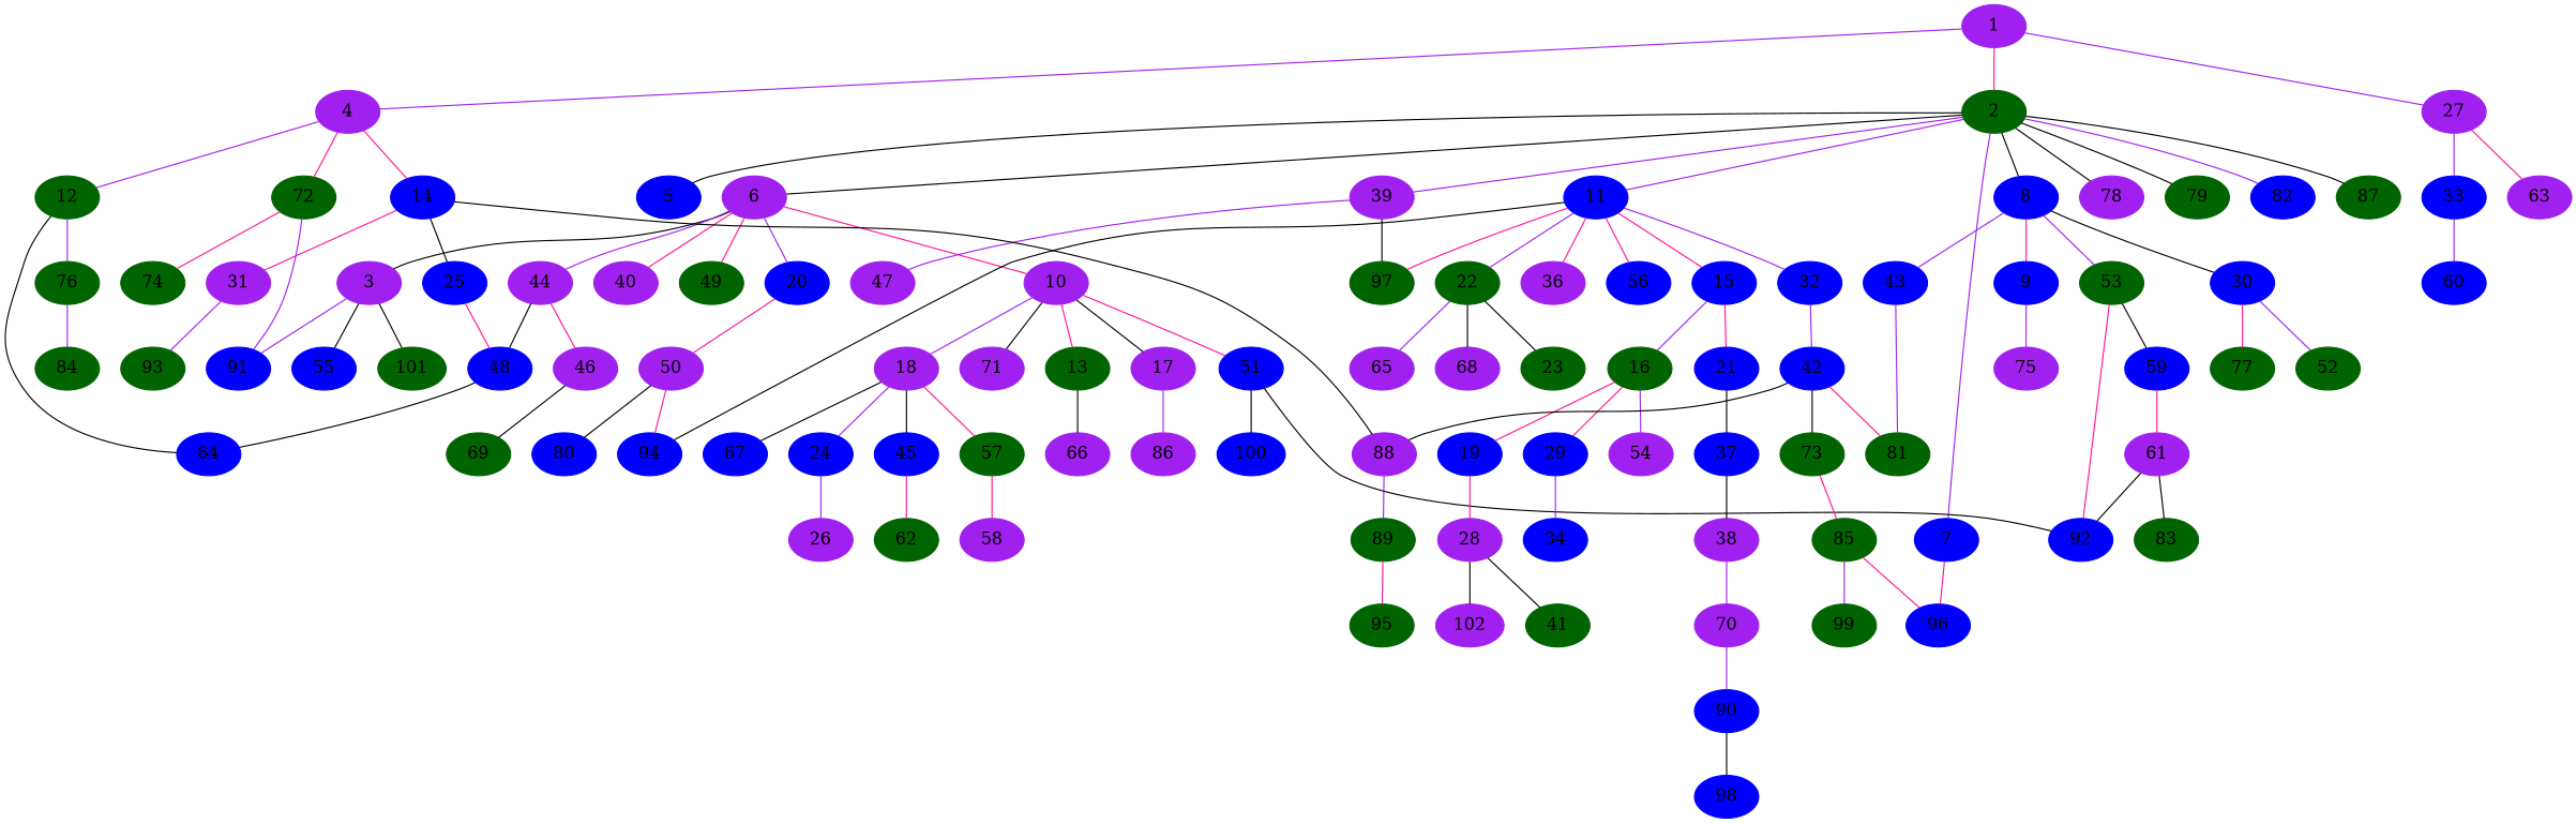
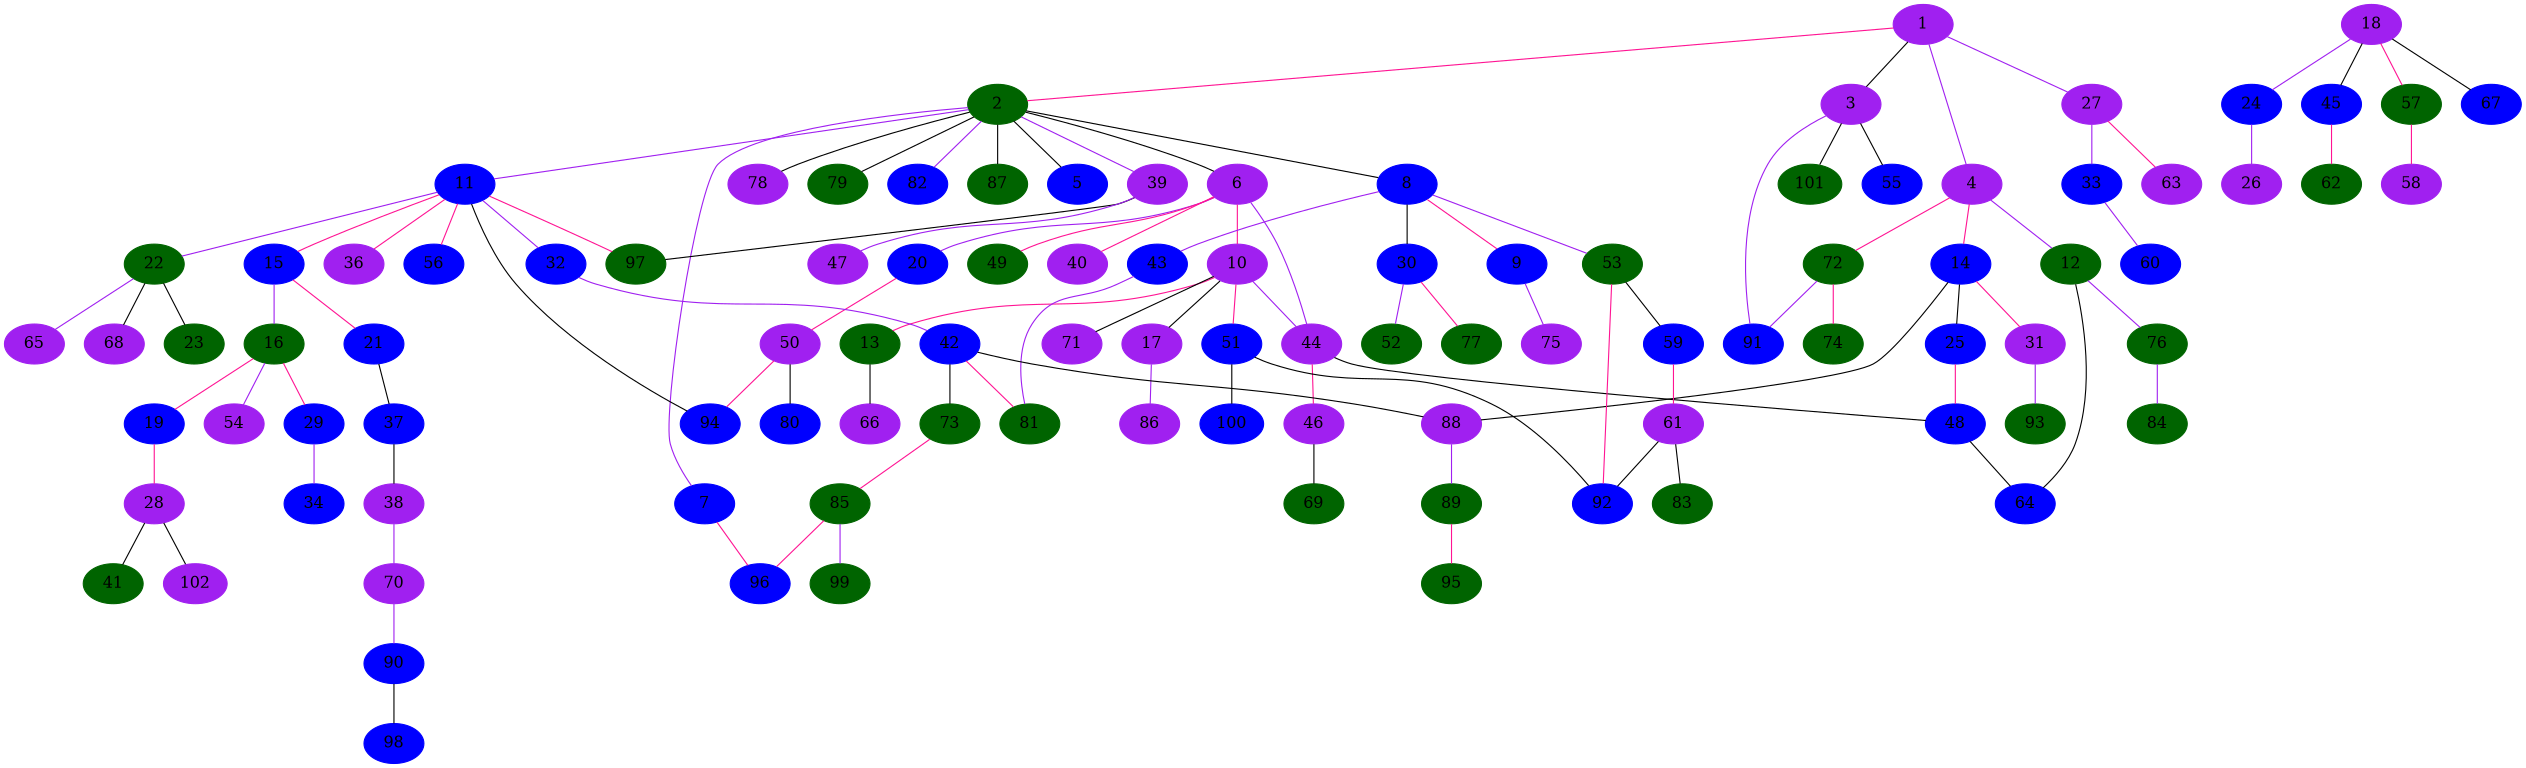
  graph {
    node [color=blue style=filled]
    edge [color=black]
    1 [color=purple]
    2 [color=darkgreen]
    3 [color=purple]
    4 [color=purple]
    27 [color=purple]
    5
    6 [color=purple]
    7
    8
    11
    39 [color=purple]
    78 [color=purple]
    79 [color=darkgreen]
    82
    87 [color=darkgreen]
    55
    91
    101 [color=darkgreen]
    12 [color=darkgreen]
    14
    72 [color=darkgreen]
    33
    63 [color=purple]
    10 [color=purple]
    20
    40 [color=purple]
    44 [color=purple]
    49 [color=darkgreen]
    96
    9
    30
    43
    53 [color=darkgreen]
    15
    22 [color=darkgreen]
    32
    36 [color=purple]
    56
    94
    97 [color=darkgreen]
    47 [color=purple]
    64
    76 [color=darkgreen]
    25
    31 [color=purple]
    88 [color=purple]
    74 [color=darkgreen]
    13 [color=darkgreen]
    17 [color=purple]
    18 [color=purple]
    51
    71 [color=purple]
    50 [color=purple]
    48
    46 [color=purple]
    75 [color=purple]
    52 [color=darkgreen]
    77 [color=darkgreen]
    81 [color=darkgreen]
    92
    59
    66 [color=purple]
    86 [color=purple]
    24
    45
    57 [color=darkgreen]
    67
    100
    16 [color=darkgreen]
    21
    23 [color=darkgreen]
    65 [color=purple]
    68 [color=purple]
    42
    84 [color=darkgreen]
    93 [color=darkgreen]
    89 [color=darkgreen]
    19
    29
    54 [color=purple]
    37
    28 [color=purple]
    34
    26 [color=purple]
    62 [color=darkgreen]
    58 [color=purple]
    41 [color=darkgreen]
    102 [color=purple]
    80
    38 [color=purple]
    60
    73 [color=darkgreen]
    70 [color=purple]
    90
    85 [color=darkgreen]
    69 [color=darkgreen]
    61 [color=purple]
    83 [color=darkgreen]
    98
    99 [color=darkgreen]
    95 [color=darkgreen]
    1 -- 2 [color=deeppink]
-   6 -- 3
+   1 -- 3
    1 -- 4 [color=purple]
    1 -- 27 [color=purple]
    2 -- 5
    2 -- 6
    2 -- 7 [color=purple]
    2 -- 8
    2 -- 11 [color=purple]
    2 -- 39 [color=purple]
    2 -- 78
    2 -- 79
    2 -- 82 [color=purple]
    2 -- 87
    3 -- 55
    3 -- 91 [color=purple]
    3 -- 101
    4 -- 12 [color=purple]
    4 -- 14 [color=deeppink]
    4 -- 72 [color=deeppink]
    27 -- 33 [color=purple]
    27 -- 63 [color=deeppink]
    6 -- 10 [color=deeppink]
    6 -- 20 [color=purple]
    6 -- 40 [color=deeppink]
    6 -- 44 [color=purple]
    6 -- 49 [color=deeppink]
    7 -- 96 [color=deeppink]
    8 -- 9 [color=deeppink]
    8 -- 30
    8 -- 43 [color=purple]
    8 -- 53 [color=purple]
    11 -- 15 [color=deeppink]
    11 -- 22 [color=purple]
    11 -- 32 [color=purple]
    11 -- 36 [color=deeppink]
    11 -- 56 [color=deeppink]
    11 -- 94
    11 -- 97 [color=deeppink]
    39 -- 97
    39 -- 47 [color=purple]
    12 -- 64
    12 -- 76 [color=purple]
    14 -- 25
    14 -- 31 [color=deeppink]
    14 -- 88
    72 -- 91 [color=purple]
    72 -- 74 [color=deeppink]
    33 -- 60 [color=purple]
    10 -- 13 [color=deeppink]
    10 -- 17
-   10 -- 18 [color=purple]
+   10 -- 44 [color=purple]
    10 -- 51 [color=deeppink]
    10 -- 71
    20 -- 50 [color=deeppink]
    44 -- 48
    44 -- 46 [color=deeppink]
    9 -- 75 [color=purple]
    30 -- 52 [color=purple]
    30 -- 77 [color=deeppink]
    43 -- 81 [color=purple]
    53 -- 92 [color=deeppink]
    53 -- 59
    15 -- 16 [color=purple]
    15 -- 21 [color=deeppink]
    22 -- 23
    22 -- 65 [color=purple]
    22 -- 68
    32 -- 42 [color=purple]
    76 -- 84 [color=purple]
    25 -- 48 [color=deeppink]
    31 -- 93 [color=purple]
    88 -- 89 [color=purple]
    13 -- 66
    17 -- 86 [color=purple]
    18 -- 24 [color=purple]
    18 -- 45
    18 -- 57 [color=deeppink]
    18 -- 67
    51 -- 92
    51 -- 100
    50 -- 94 [color=deeppink]
    50 -- 80
    48 -- 64
    46 -- 69
    59 -- 61 [color=deeppink]
    24 -- 26 [color=purple]
    45 -- 62 [color=deeppink]
    57 -- 58 [color=deeppink]
    16 -- 19 [color=deeppink]
    16 -- 29 [color=deeppink]
    16 -- 54 [color=purple]
    21 -- 37
    42 -- 88
    42 -- 81 [color=deeppink]
    42 -- 73
    89 -- 95 [color=deeppink]
    19 -- 28 [color=deeppink]
    29 -- 34 [color=purple]
    37 -- 38
    28 -- 41
    28 -- 102
    38 -- 70 [color=purple]
    73 -- 85 [color=deeppink]
    70 -- 90 [color=purple]
    90 -- 98
    85 -- 96 [color=deeppink]
    85 -- 99 [color=purple]
    61 -- 92
    61 -- 83
  }
